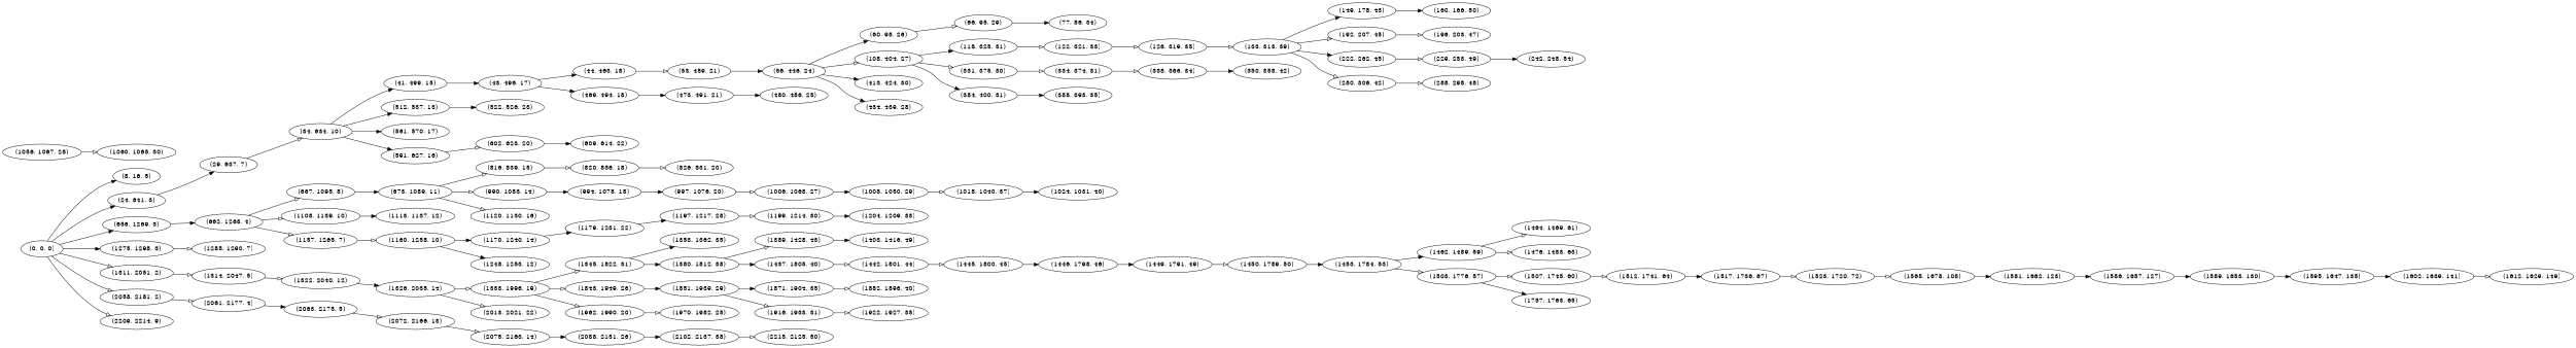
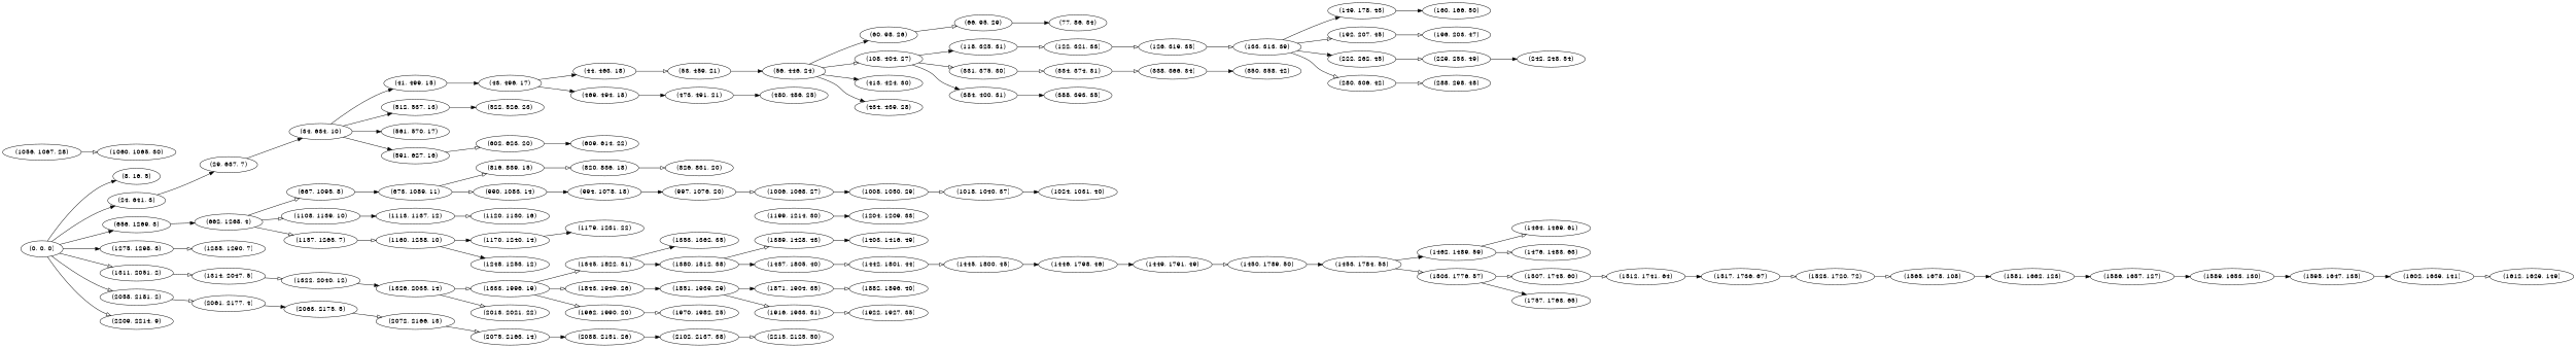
  digraph {
    rankdir=LR
    edge [arrowhead=normal]
    "(0, 0, 0)"
    "(8, 16, 5)"
    "(24, 641, 3)"
    "(656, 1269, 3)"
    "(1275, 1298, 3)"
    "(1311, 2051, 2)"
    "(2058, 2181, 2)"
    "(2209, 2214, 9)"
    "(29, 637, 7)"
    "(662, 1268, 4)"
    "(1285, 1290, 7)"
    "(1314, 2047, 5)"
    "(2061, 2177, 4)"
    "(34, 634, 10)"
    "(41, 499, 15)"
    "(512, 537, 13)"
    "(561, 570, 17)"
    "(591, 627, 16)"
    "(43, 496, 17)"
    "(522, 526, 23)"
    "(602, 623, 20)"
    "(44, 463, 18)"
    "(469, 494, 18)"
    "(53, 459, 21)"
    "(473, 491, 21)"
    "(56, 446, 24)"
    "(60, 98, 26)"
    "(108, 404, 27)"
    "(413, 424, 30)"
    "(434, 439, 28)"
    "(66, 95, 29)"
    "(118, 325, 31)"
    "(331, 375, 30)"
    "(384, 400, 31)"
    "(77, 86, 34)"
    "(122, 321, 33)"
    "(334, 374, 31)"
    "(388, 393, 35)"
    "(126, 319, 35)"
    "(133, 313, 39)"
    "(149, 178, 43)"
    "(192, 207, 45)"
    "(222, 262, 45)"
    "(280, 306, 42)"
    "(160, 166, 50)"
    "(196, 203, 47)"
    "(229, 253, 49)"
    "(288, 298, 48)"
    "(242, 248, 54)"
    "(338, 366, 34)"
    "(350, 358, 42)"
    "(480, 486, 25)"
    "(609, 614, 22)"
    "(667, 1095, 8)"
    "(1108, 1139, 10)"
    "(1157, 1265, 7)"
    "(673, 1089, 11)"
    "(1113, 1137, 12)"
    "(1160, 1258, 10)"
    "(816, 839, 15)"
    "(990, 1083, 14)"
    "(820, 836, 18)"
    "(994, 1078, 18)"
    "(826, 831, 20)"
    "(997, 1076, 20)"
    "(1006, 1068, 27)"
    "(1008, 1050, 29)"
    "(1018, 1040, 37)"
    "(1056, 1067, 28)"
    "(1060, 1065, 30)"
    "(1024, 1031, 40)"
    "(1120, 1130, 16)"
    "(1170, 1240, 14)"
    "(1248, 1253, 12)"
    "(1179, 1231, 22)"
-   "(1197, 1217, 28)"
    "(1199, 1214, 30)"
    "(1204, 1209, 33)"
    "(1322, 2040, 12)"
    "(1326, 2035, 14)"
    "(1333, 1996, 19)"
    "(2013, 2021, 22)"
    "(1345, 1822, 31)"
    "(1843, 1949, 26)"
    "(1962, 1990, 20)"
    "(1353, 1362, 35)"
    "(1380, 1812, 38)"
    "(1851, 1939, 29)"
    "(1970, 1982, 25)"
    "(1389, 1428, 43)"
    "(1437, 1805, 40)"
    "(1403, 1416, 49)"
    "(1442, 1801, 44)"
    "(1445, 1800, 45)"
    "(1446, 1798, 46)"
    "(1449, 1791, 49)"
    "(1450, 1789, 50)"
    "(1453, 1784, 53)"
    "(1462, 1489, 59)"
    "(1503, 1776, 57)"
    "(1464, 1469, 61)"
    "(1476, 1483, 63)"
    "(1507, 1745, 60)"
    "(1757, 1763, 65)"
    "(1512, 1741, 64)"
    "(1517, 1736, 67)"
    "(1523, 1720, 72)"
    "(1565, 1678, 108)"
    "(1581, 1662, 123)"
    "(1586, 1657, 127)"
    "(1589, 1653, 130)"
    "(1595, 1647, 135)"
    "(1602, 1639, 141)"
    "(1612, 1629, 149)"
    "(1871, 1904, 35)"
    "(1916, 1933, 31)"
    "(1882, 1896, 40)"
    "(1922, 1927, 35)"
    "(2063, 2175, 5)"
    "(2072, 2166, 13)"
    "(2075, 2163, 14)"
    "(2088, 2151, 26)"
    "(2102, 2137, 38)"
    n124 [label="(2215, 2125, 50)"]
    "(0, 0, 0)" -> "(8, 16, 5)"
    "(0, 0, 0)" -> "(24, 641, 3)"
    "(0, 0, 0)" -> "(656, 1269, 3)"
    "(0, 0, 0)" -> "(1275, 1298, 3)"
    "(0, 0, 0)" -> "(1311, 2051, 2)" [arrowhead=onormal]
    "(0, 0, 0)" -> "(2058, 2181, 2)" [arrowhead=onormal]
    "(0, 0, 0)" -> "(2209, 2214, 9)" [arrowhead=onormal]
    "(24, 641, 3)" -> "(29, 637, 7)"
    "(656, 1269, 3)" -> "(662, 1268, 4)"
    "(1275, 1298, 3)" -> "(1285, 1290, 7)" [arrowhead=onormal]
    "(1311, 2051, 2)" -> "(1314, 2047, 5)" [arrowhead=onormal]
    "(2058, 2181, 2)" -> "(2061, 2177, 4)" [arrowhead=onormal]
-   "(29, 637, 7)" -> "(34, 634, 10)" [arrowhead=onormal]
+   "(29, 637, 7)" -> "(34, 634, 10)"
    "(662, 1268, 4)" -> "(667, 1095, 8)" [arrowhead=onormal]
    "(662, 1268, 4)" -> "(1108, 1139, 10)" [arrowhead=onormal]
    "(662, 1268, 4)" -> "(1157, 1265, 7)" [arrowhead=onormal]
    "(1314, 2047, 5)" -> "(1322, 2040, 12)" [arrowhead=onormal]
    "(2061, 2177, 4)" -> "(2063, 2175, 5)"
    "(34, 634, 10)" -> "(41, 499, 15)"
    "(34, 634, 10)" -> "(512, 537, 13)"
    "(34, 634, 10)" -> "(561, 570, 17)"
    "(34, 634, 10)" -> "(591, 627, 16)"
    "(41, 499, 15)" -> "(43, 496, 17)"
    "(512, 537, 13)" -> "(522, 526, 23)"
    "(591, 627, 16)" -> "(602, 623, 20)" [arrowhead=onormal]
    "(43, 496, 17)" -> "(44, 463, 18)"
    "(43, 496, 17)" -> "(469, 494, 18)"
    "(602, 623, 20)" -> "(609, 614, 22)"
    "(44, 463, 18)" -> "(53, 459, 21)" [arrowhead=onormal]
    "(469, 494, 18)" -> "(473, 491, 21)"
    "(53, 459, 21)" -> "(56, 446, 24)"
    "(473, 491, 21)" -> "(480, 486, 25)"
    "(56, 446, 24)" -> "(60, 98, 26)"
    "(56, 446, 24)" -> "(108, 404, 27)" [arrowhead=onormal]
    "(56, 446, 24)" -> "(413, 424, 30)"
    "(56, 446, 24)" -> "(434, 439, 28)"
    "(60, 98, 26)" -> "(66, 95, 29)" [arrowhead=onormal]
    "(108, 404, 27)" -> "(118, 325, 31)"
    "(108, 404, 27)" -> "(331, 375, 30)" [arrowhead=onormal]
    "(108, 404, 27)" -> "(384, 400, 31)"
    "(66, 95, 29)" -> "(77, 86, 34)"
    "(118, 325, 31)" -> "(122, 321, 33)" [arrowhead=onormal]
    "(331, 375, 30)" -> "(334, 374, 31)" [arrowhead=onormal]
    "(384, 400, 31)" -> "(388, 393, 35)"
    "(122, 321, 33)" -> "(126, 319, 35)" [arrowhead=onormal]
    "(334, 374, 31)" -> "(338, 366, 34)" [arrowhead=onormal]
    "(126, 319, 35)" -> "(133, 313, 39)" [arrowhead=onormal]
    "(133, 313, 39)" -> "(149, 178, 43)"
    "(133, 313, 39)" -> "(192, 207, 45)" [arrowhead=onormal]
    "(133, 313, 39)" -> "(222, 262, 45)"
    "(133, 313, 39)" -> "(280, 306, 42)" [arrowhead=onormal]
    "(149, 178, 43)" -> "(160, 166, 50)"
    "(192, 207, 45)" -> "(196, 203, 47)" [arrowhead=onormal]
    "(222, 262, 45)" -> "(229, 253, 49)" [arrowhead=onormal]
    "(280, 306, 42)" -> "(288, 298, 48)" [arrowhead=onormal]
    "(229, 253, 49)" -> "(242, 248, 54)"
    "(338, 366, 34)" -> "(350, 358, 42)"
    "(667, 1095, 8)" -> "(673, 1089, 11)"
    "(1108, 1139, 10)" -> "(1113, 1137, 12)"
    "(1157, 1265, 7)" -> "(1160, 1258, 10)" [arrowhead=onormal]
    "(673, 1089, 11)" -> "(816, 839, 15)" [arrowhead=onormal]
    "(673, 1089, 11)" -> "(990, 1083, 14)" [arrowhead=onormal]
-   "(673, 1089, 11)" -> "(1120, 1130, 16)" [arrowhead=onormal]
+   "(1113, 1137, 12)" -> "(1120, 1130, 16)" [arrowhead=onormal]
    "(1160, 1258, 10)" -> "(1170, 1240, 14)"
    "(1160, 1258, 10)" -> "(1248, 1253, 12)"
    "(816, 839, 15)" -> "(820, 836, 18)" [arrowhead=onormal]
    "(990, 1083, 14)" -> "(994, 1078, 18)"
    "(820, 836, 18)" -> "(826, 831, 20)" [arrowhead=onormal]
    "(994, 1078, 18)" -> "(997, 1076, 20)"
    "(997, 1076, 20)" -> "(1006, 1068, 27)" [arrowhead=onormal]
    "(1006, 1068, 27)" -> "(1008, 1050, 29)"
    "(1008, 1050, 29)" -> "(1018, 1040, 37)" [arrowhead=onormal]
    "(1018, 1040, 37)" -> "(1024, 1031, 40)"
    "(1056, 1067, 28)" -> "(1060, 1065, 30)" [arrowhead=onormal]
    "(1170, 1240, 14)" -> "(1179, 1231, 22)"
-   "(1179, 1231, 22)" -> "(1197, 1217, 28)"
-   "(1197, 1217, 28)" -> "(1199, 1214, 30)" [arrowhead=onormal]
    "(1199, 1214, 30)" -> "(1204, 1209, 33)"
    "(1322, 2040, 12)" -> "(1326, 2035, 14)"
    "(1326, 2035, 14)" -> "(1333, 1996, 19)" [arrowhead=onormal]
    "(1326, 2035, 14)" -> "(2013, 2021, 22)" [arrowhead=onormal]
    "(1333, 1996, 19)" -> "(1345, 1822, 31)" [arrowhead=onormal]
    "(1333, 1996, 19)" -> "(1843, 1949, 26)" [arrowhead=onormal]
    "(1333, 1996, 19)" -> "(1962, 1990, 20)" [arrowhead=onormal]
    "(1345, 1822, 31)" -> "(1353, 1362, 35)"
    "(1345, 1822, 31)" -> "(1380, 1812, 38)"
    "(1843, 1949, 26)" -> "(1851, 1939, 29)"
    "(1962, 1990, 20)" -> "(1970, 1982, 25)" [arrowhead=onormal]
    "(1380, 1812, 38)" -> "(1389, 1428, 43)" [arrowhead=onormal]
    "(1380, 1812, 38)" -> "(1437, 1805, 40)"
    "(1851, 1939, 29)" -> "(1871, 1904, 35)"
    "(1851, 1939, 29)" -> "(1916, 1933, 31)" [arrowhead=onormal]
    "(1389, 1428, 43)" -> "(1403, 1416, 49)"
    "(1437, 1805, 40)" -> "(1442, 1801, 44)" [arrowhead=onormal]
    "(1442, 1801, 44)" -> "(1445, 1800, 45)" [arrowhead=onormal]
    "(1445, 1800, 45)" -> "(1446, 1798, 46)"
    "(1446, 1798, 46)" -> "(1449, 1791, 49)"
    "(1449, 1791, 49)" -> "(1450, 1789, 50)" [arrowhead=onormal]
    "(1450, 1789, 50)" -> "(1453, 1784, 53)"
    "(1453, 1784, 53)" -> "(1462, 1489, 59)"
    "(1453, 1784, 53)" -> "(1503, 1776, 57)" [arrowhead=onormal]
    "(1462, 1489, 59)" -> "(1464, 1469, 61)" [arrowhead=onormal]
    "(1462, 1489, 59)" -> "(1476, 1483, 63)" [arrowhead=onormal]
    "(1503, 1776, 57)" -> "(1507, 1745, 60)" [arrowhead=onormal]
    "(1503, 1776, 57)" -> "(1757, 1763, 65)"
    "(1507, 1745, 60)" -> "(1512, 1741, 64)" [arrowhead=onormal]
    "(1512, 1741, 64)" -> "(1517, 1736, 67)"
    "(1517, 1736, 67)" -> "(1523, 1720, 72)" [arrowhead=onormal]
    "(1523, 1720, 72)" -> "(1565, 1678, 108)" [arrowhead=onormal]
    "(1565, 1678, 108)" -> "(1581, 1662, 123)"
    "(1581, 1662, 123)" -> "(1586, 1657, 127)"
    "(1586, 1657, 127)" -> "(1589, 1653, 130)"
    "(1589, 1653, 130)" -> "(1595, 1647, 135)"
    "(1595, 1647, 135)" -> "(1602, 1639, 141)"
    "(1602, 1639, 141)" -> "(1612, 1629, 149)" [arrowhead=onormal]
    "(1871, 1904, 35)" -> "(1882, 1896, 40)" [arrowhead=onormal]
    "(1916, 1933, 31)" -> "(1922, 1927, 35)" [arrowhead=onormal]
    "(2063, 2175, 5)" -> "(2072, 2166, 13)" [arrowhead=onormal]
    "(2072, 2166, 13)" -> "(2075, 2163, 14)" [arrowhead=onormal]
    "(2075, 2163, 14)" -> "(2088, 2151, 26)"
    "(2088, 2151, 26)" -> "(2102, 2137, 38)"
    "(2102, 2137, 38)" -> n124 [arrowhead=onormal]
  }
